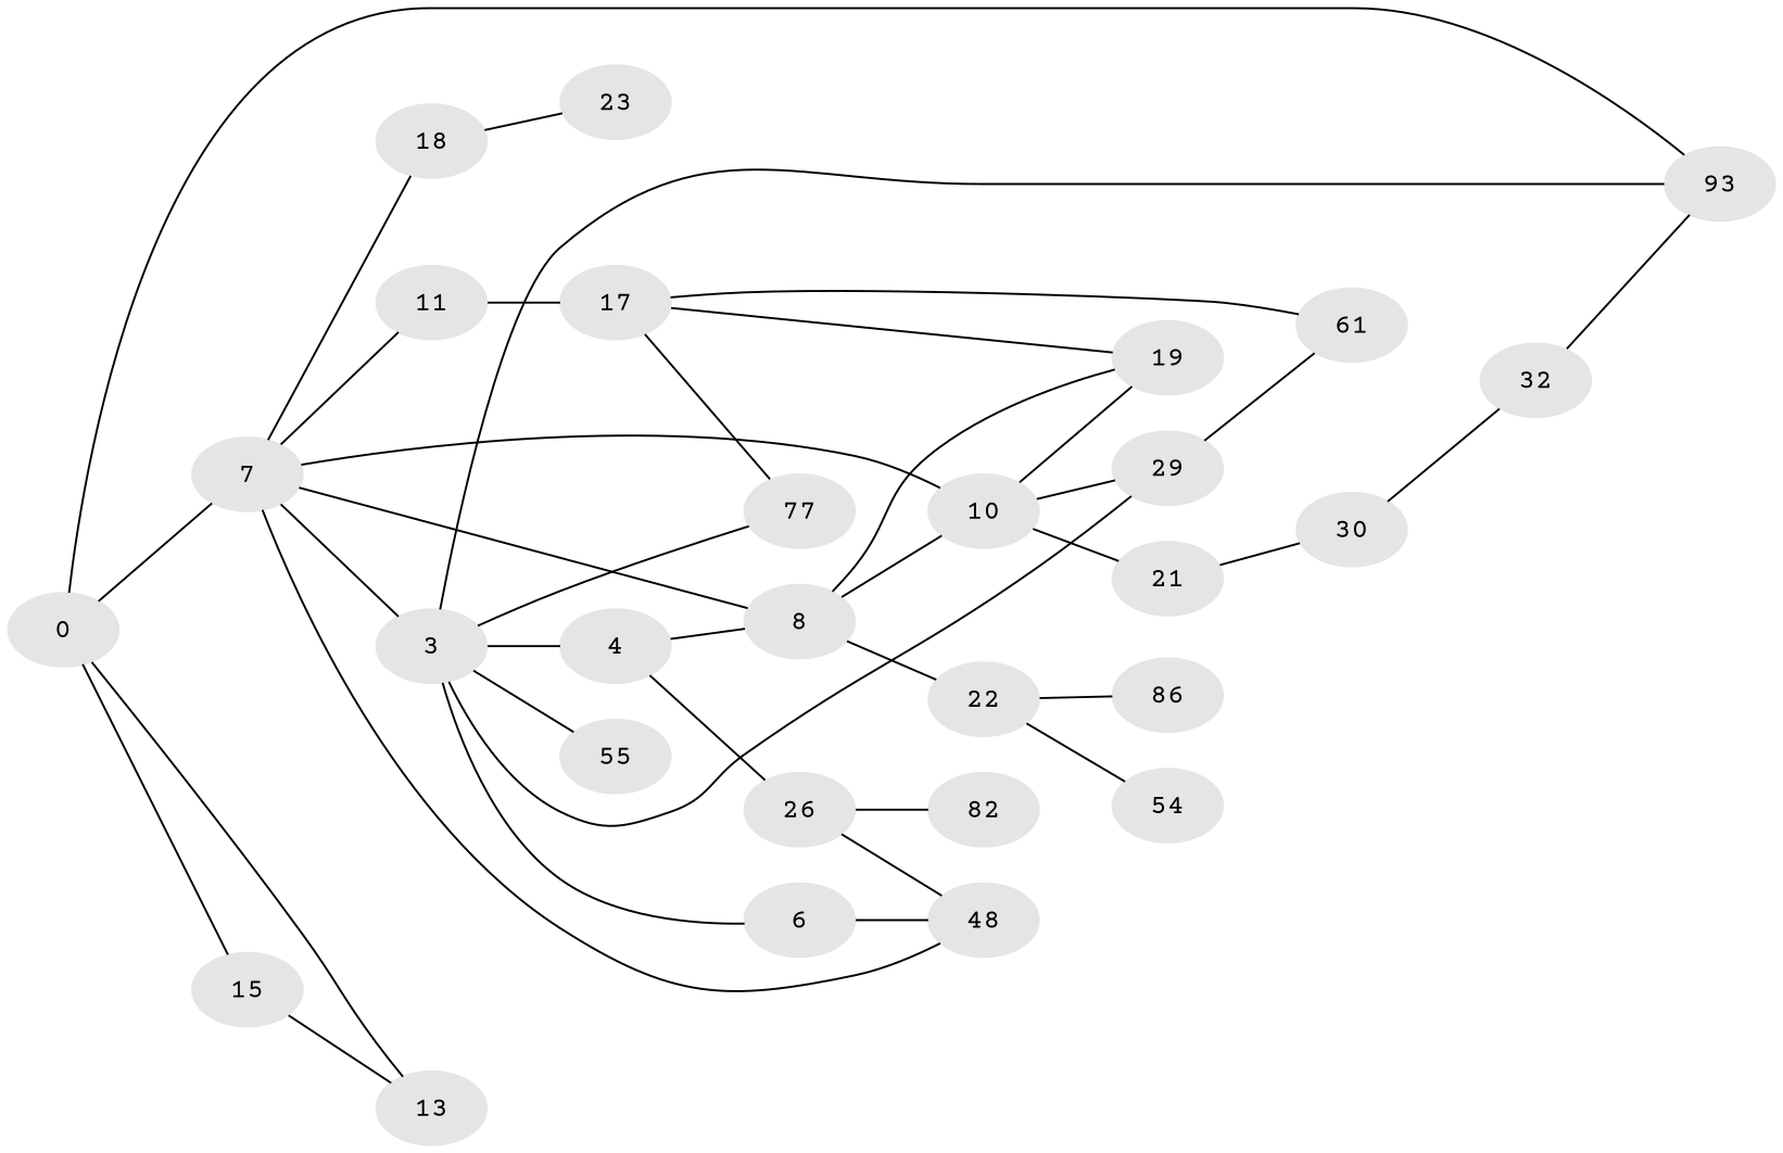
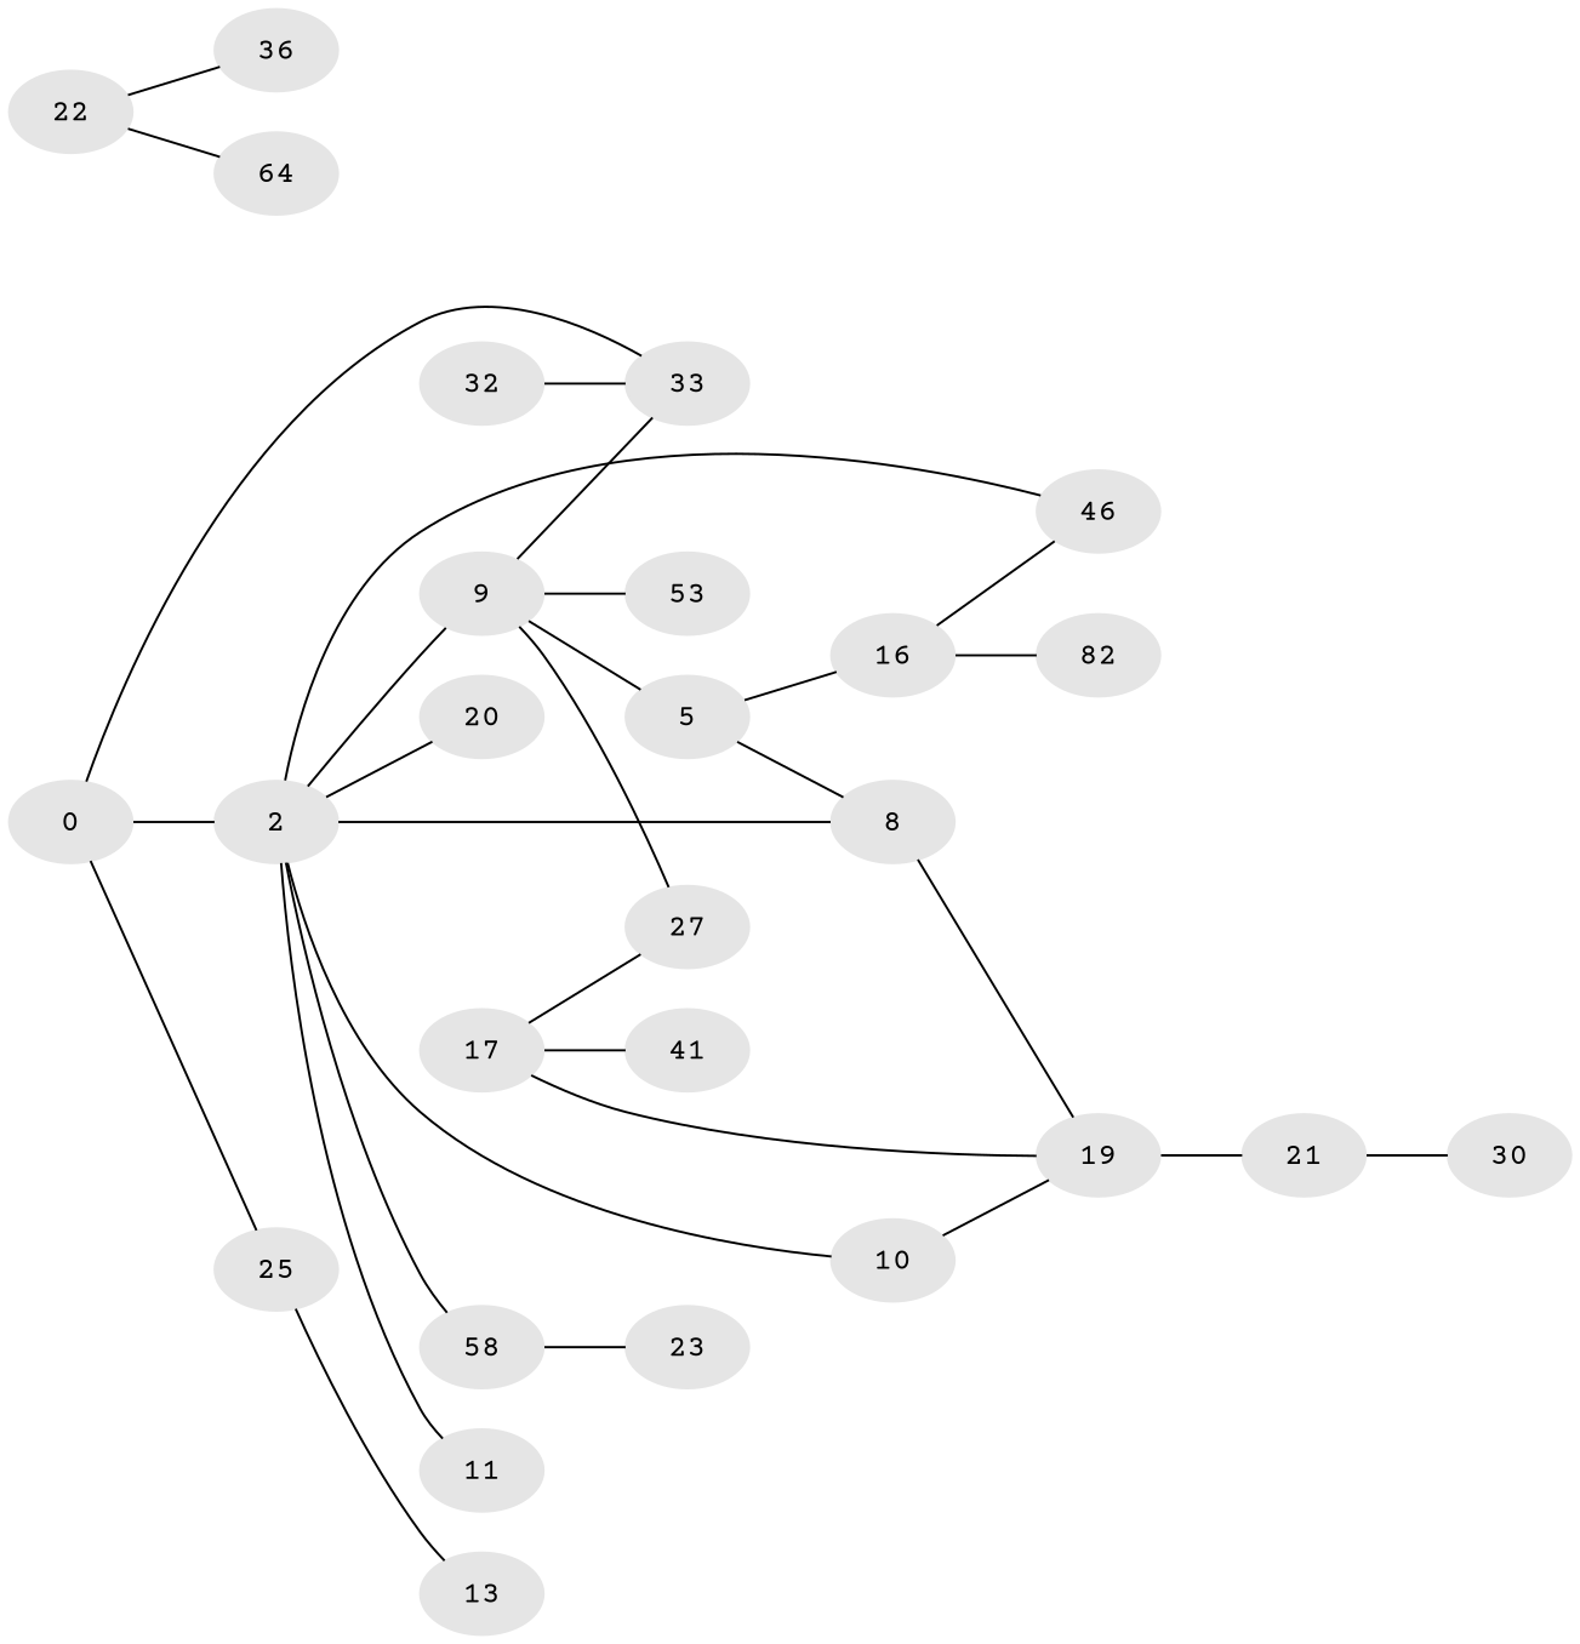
  graph {
    fontname="Courier Prime"
    rankdir=LR
    node [color=gray90 fontname="Courier Prime" style=filled]
    edge [fontname="Courier Prime"]
    n1 [label=0 super="+38"]
-   2 [super="+4" label=7]
+   2 [super="+4"]
    13
-   15
-   33 [super="+37" label=93]
-   3 [super="+28+24"]
+   15 [label=25]
+   33 [super="+37"]
+   3 [super="+28+24" label=9]
    8 [super="+14+9"]
    10 [super="+35+52+12"]
    11
-   18
-   46 [super="+48+49" label=48]
-   5 [super="+23+51" label=4]
-   6 [super="+34+59"]
-   27 [super="+44" label=77]
-   29 [super="+39"]
-   53 [label=55]
+   18 [label=58]
+   20 [super="+40"]
+   46 [super="+48+49"]
+   5 [super="+23+51"]
+   27 [super="+44"]
+   53
    19 [super="+25"]
    22
    21 [super="+56"]
    17 [super="+31"]
    n22 [label=23]
-   26
-   41 [label=61]
+   26 [label=16]
+   41
    n25 [label=82]
-   36 [super="+45" label=86]
-   54
+   36 [super="+45"]
+   54 [label=64]
    30
    32
    n1 -- 2
-   n1 -- 13
    n1 -- 15
    n1 -- 33
    2 -- 3
    2 -- 8
    2 -- 10
    2 -- 11
    2 -- 18
+   2 -- 20
    2 -- 46
    15 -- 13
    3 -- 33
    3 -- 5
-   3 -- 6
    3 -- 27
-   3 -- 29
    3 -- 53
-   8 -- 10
    8 -- 19
-   8 -- 22
-   10 -- 29
    10 -- 19
-   10 -- 21
-   11 -- 17
+   19 -- 21
    18 -- n22
    5 -- 8
    5 -- 26
-   6 -- 46 [weight=2]
-   29 -- 41
    22 -- 36
    22 -- 54
    21 -- 30
    17 -- 27
    17 -- 19
    17 -- 41
    26 -- 46
    26 -- n25
-   30 -- 32
    32 -- 33
  }
